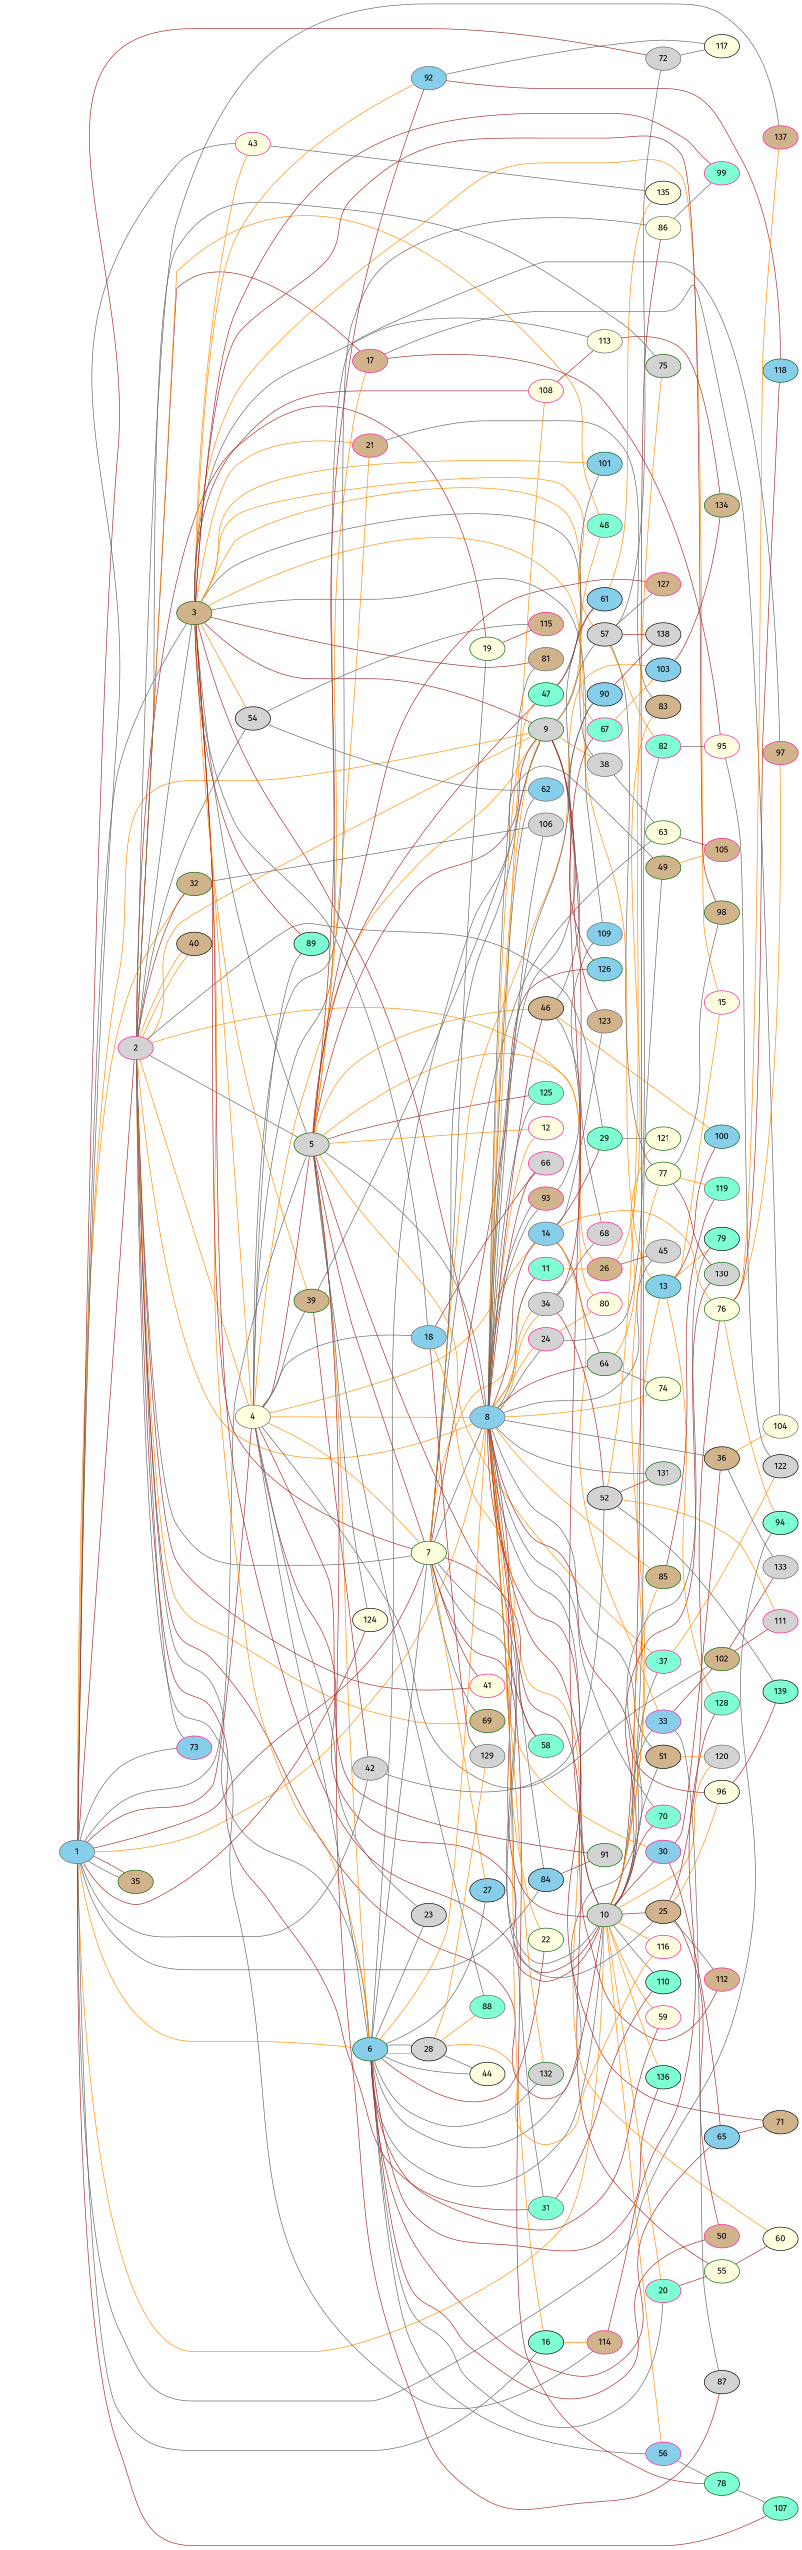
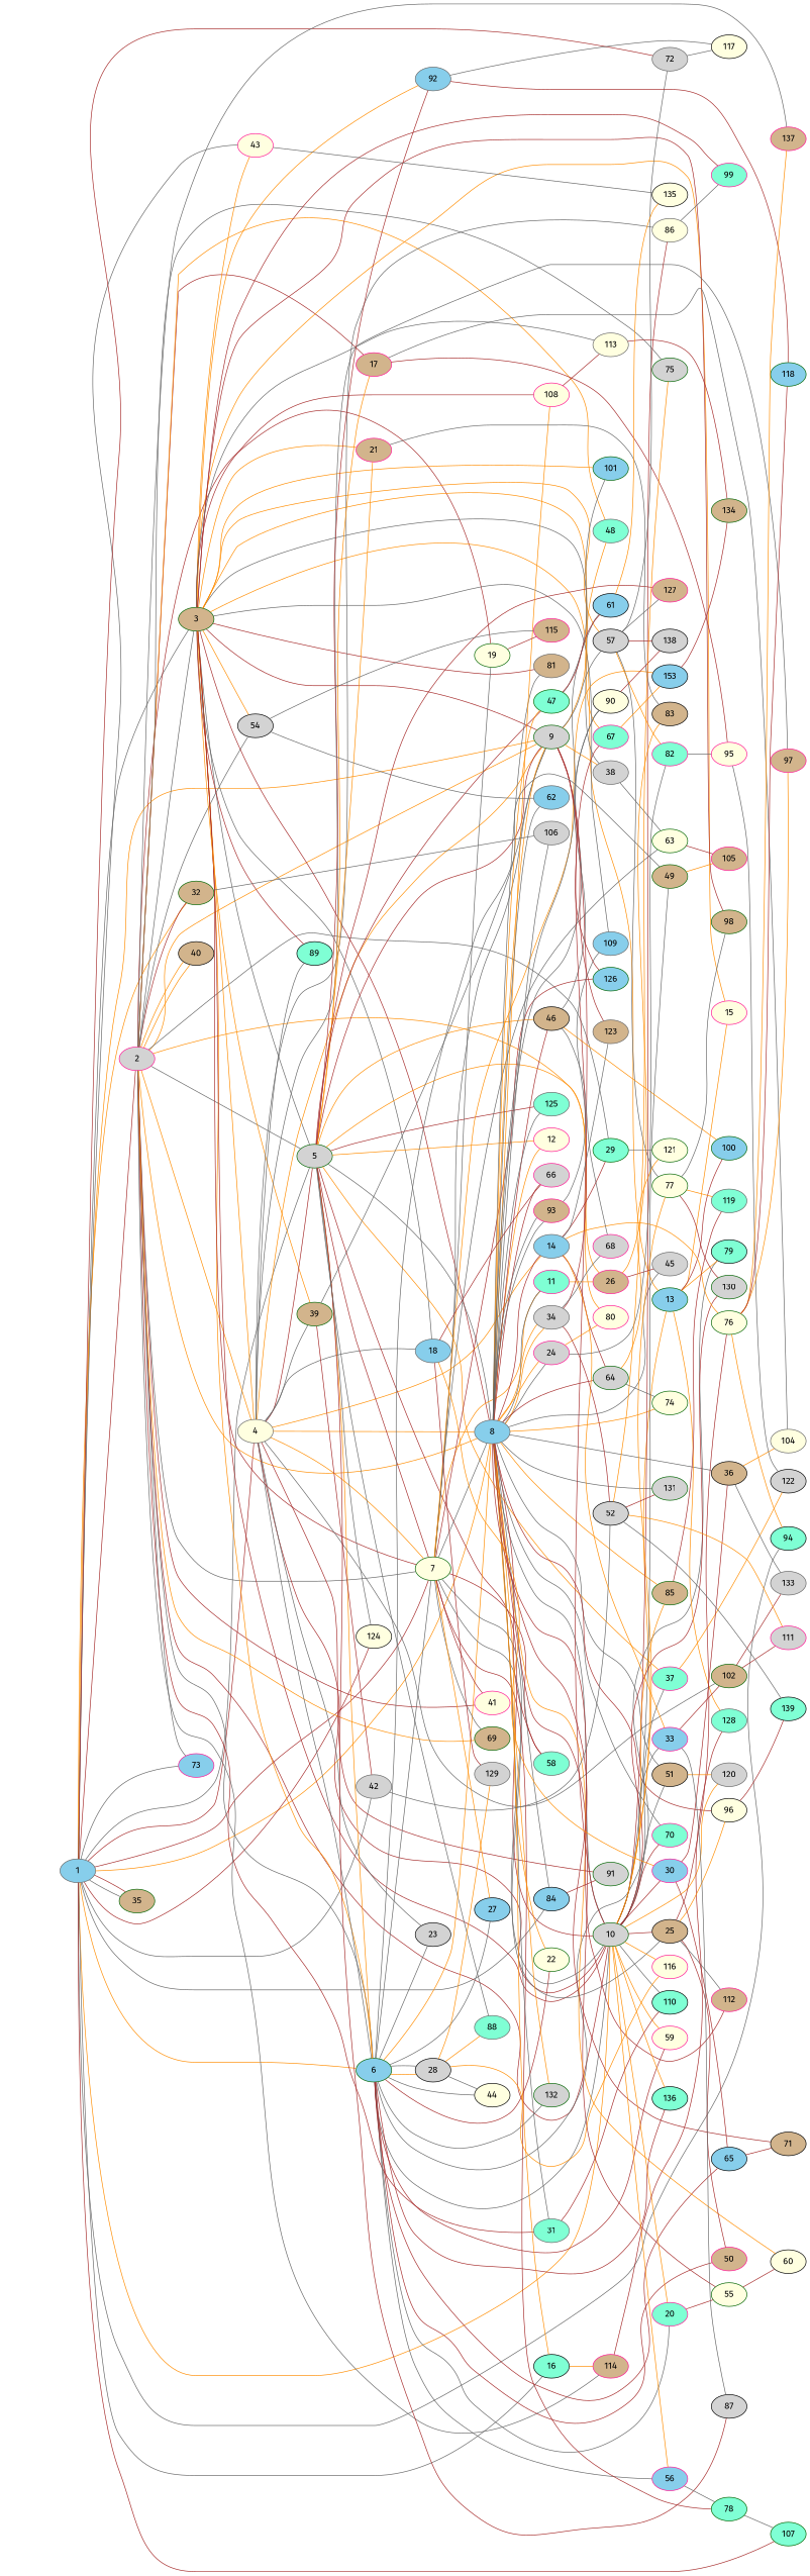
  graph {
    fontname="Fira Sans"
    rankdir=LR
    node [color=darkgreen fillcolor=lightgrey fontname="Fira Sans" style=filled]
    edge [color=gray40 fontname="Fira Sans"]
    1 [color=gray40 fillcolor=skyblue]
    2 [color=deeppink]
    3 [fillcolor=tan]
    4 [color=gray40 fillcolor=lightyellow]
    5
    6 [fillcolor=skyblue]
    7 [fillcolor=lightyellow]
    8 [color=gray40 fillcolor=skyblue]
    9
    10
    16 [color=black fillcolor=aquamarine]
    32 [fillcolor=tan]
    35 [fillcolor=tan]
    42 [color=gray40]
    43 [color=deeppink fillcolor=lightyellow]
    72 [color=gray40]
    73 [color=deeppink fillcolor=skyblue]
    84 [color=black fillcolor=skyblue]
    94 [color=black fillcolor=aquamarine]
    107 [fillcolor=aquamarine]
    124 [color=black fillcolor=lightyellow]
    17 [color=deeppink fillcolor=tan]
    19 [fillcolor=lightyellow]
    29 [fillcolor=aquamarine]
    31 [color=gray40 fillcolor=aquamarine]
    40 [color=black fillcolor=tan]
    41 [color=deeppink fillcolor=lightyellow]
    48 [color=gray40 fillcolor=aquamarine]
    54 [color=black]
    69 [fillcolor=tan]
    75
    80 [color=deeppink fillcolor=lightyellow]
    114 [color=deeppink fillcolor=tan]
    137 [color=deeppink fillcolor=tan]
    13 [fillcolor=skyblue]
    15 [color=deeppink fillcolor=lightyellow]
    18 [color=gray40 fillcolor=skyblue]
    21 [color=deeppink fillcolor=tan]
    38 [color=gray40]
    39 [fillcolor=tan]
    57 [color=black]
    67 [color=deeppink fillcolor=aquamarine]
    81 [color=gray40 fillcolor=tan]
    89 [color=black fillcolor=aquamarine]
    92 [color=gray40 fillcolor=skyblue]
    98 [fillcolor=tan]
    99 [color=deeppink fillcolor=aquamarine]
    101 [fillcolor=skyblue]
    108 [color=deeppink fillcolor=lightyellow]
    109 [color=gray40 fillcolor=skyblue]
    113 [color=gray40 fillcolor=lightyellow]
    14 [color=gray40 fillcolor=skyblue]
    23 [color=black]
    86 [color=gray40 fillcolor=lightyellow]
    91
    97 [color=deeppink fillcolor=tan]
    102 [fillcolor=tan]
    12 [color=deeppink fillcolor=lightyellow]
    26 [color=deeppink fillcolor=tan]
    37 [color=deeppink fillcolor=aquamarine]
    46 [color=black fillcolor=tan]
    47 [fillcolor=aquamarine]
    87 [color=black]
    88 [color=gray40 fillcolor=aquamarine]
    125 [color=gray40 fillcolor=aquamarine]
    127 [color=deeppink fillcolor=tan]
    20 [color=deeppink fillcolor=aquamarine]
    22 [fillcolor=lightyellow]
    27 [color=black fillcolor=skyblue]
    28 [color=black]
    44 [color=black fillcolor=lightyellow]
    50 [color=deeppink fillcolor=tan]
    56 [color=deeppink fillcolor=skyblue]
    59 [color=deeppink fillcolor=lightyellow]
    65 [color=black fillcolor=skyblue]
    79 [color=black fillcolor=aquamarine]
    132
    136 [color=black fillcolor=aquamarine]
    11 [color=deeppink fillcolor=aquamarine]
    25 [color=black fillcolor=tan]
    58 [color=gray40 fillcolor=aquamarine]
    63 [fillcolor=lightyellow]
    78 [fillcolor=aquamarine]
-   103 [color=black fillcolor=skyblue]
+   103 [color=black fillcolor=skyblue label=153]
    126 [fillcolor=skyblue]
    24 [color=deeppink]
    34 [color=gray40]
    36 [color=black fillcolor=tan]
    45 [color=gray40]
    51 [color=black fillcolor=tan]
    55 [fillcolor=lightyellow]
    60 [color=black fillcolor=lightyellow]
    61 [color=black fillcolor=skyblue]
    62 [color=gray40 fillcolor=skyblue]
    64
    66 [color=deeppink]
    70 [color=deeppink fillcolor=aquamarine]
    71 [color=black fillcolor=tan]
    74 [fillcolor=lightyellow]
    85 [fillcolor=tan]
-   90 [color=black fillcolor=skyblue]
+   90 [color=black fillcolor=lightyellow]
    93 [color=deeppink fillcolor=tan]
    96 [color=black fillcolor=lightyellow]
    106 [color=gray40]
    112 [color=deeppink fillcolor=tan]
    131
    123 [color=gray40 fillcolor=tan]
    30 [color=deeppink fillcolor=skyblue]
    33 [color=deeppink fillcolor=skyblue]
    49 [fillcolor=tan]
    77 [fillcolor=lightyellow]
    110 [color=black fillcolor=aquamarine]
    116 [color=deeppink fillcolor=lightyellow]
    120 [color=gray40]
    130
    52 [color=black]
    135 [color=black fillcolor=lightyellow]
    117 [color=black fillcolor=lightyellow]
    95 [color=deeppink fillcolor=lightyellow]
    104 [color=gray40 fillcolor=lightyellow]
    115 [color=deeppink fillcolor=tan]
    121 [fillcolor=lightyellow]
    128 [color=gray40 fillcolor=aquamarine]
    100 [fillcolor=skyblue]
    129 [color=gray40]
    83 [color=black fillcolor=tan]
    82 [color=deeppink fillcolor=aquamarine]
    138 [color=black]
    118 [fillcolor=skyblue]
    134 [fillcolor=tan]
    76 [fillcolor=lightyellow]
    133 [color=gray40]
    111 [color=deeppink]
    122 [color=black]
    68 [color=deeppink]
    105 [color=deeppink fillcolor=tan]
    119 [color=gray40 fillcolor=aquamarine]
    139 [color=black fillcolor=aquamarine]
    1 -- 2 [color=brown]
    1 -- 3
    1 -- 4 [color=brown]
    1 -- 5
    1 -- 6 [color=darkorange]
    1 -- 7 [color=brown]
    1 -- 8 [color=darkorange]
    1 -- 9 [color=darkorange]
    1 -- 10 [color=darkorange]
    1 -- 16
    1 -- 32 [color=darkorange]
    1 -- 35
    1 -- 35 [color=brown]
    1 -- 42
    1 -- 43
    1 -- 72 [color=brown]
    1 -- 73
    1 -- 84
    1 -- 94
    1 -- 107 [color=brown]
    1 -- 124 [color=brown]
    2 -- 3
    2 -- 4 [color=darkorange]
    2 -- 5
    2 -- 6
    2 -- 7
    2 -- 8 [color=darkorange]
    2 -- 9 [color=darkorange]
    2 -- 10 [color=brown]
    2 -- 32 [color=brown]
    2 -- 73
    2 -- 17 [color=brown]
    2 -- 19 [color=brown]
    2 -- 29
    2 -- 31 [color=brown]
    2 -- 40 [color=darkorange]
    2 -- 40 [color=darkorange]
    2 -- 41 [color=brown]
    2 -- 48 [color=darkorange]
    2 -- 54
    2 -- 69 [color=darkorange]
    2 -- 75
    2 -- 80 [color=darkorange]
    2 -- 114
    2 -- 137
    3 -- 4 [color=darkorange]
    3 -- 5
    3 -- 6 [color=darkorange]
    3 -- 7 [color=brown]
    3 -- 8 [color=brown]
    3 -- 9 [color=brown]
    3 -- 10 [color=brown]
    3 -- 43 [color=darkorange]
    3 -- 54 [color=darkorange]
    3 -- 13 [color=darkorange]
    3 -- 15 [color=darkorange]
    3 -- 18
    3 -- 21 [color=darkorange]
    3 -- 38
    3 -- 39 [color=darkorange]
    3 -- 57 [color=darkorange]
    3 -- 67 [color=darkorange]
    3 -- 81 [color=brown]
    3 -- 89 [color=brown]
    3 -- 92 [color=darkorange]
    3 -- 98 [color=brown]
    3 -- 99 [color=brown]
    3 -- 101 [color=darkorange]
    3 -- 108 [color=brown]
    3 -- 109
    3 -- 113
    4 -- 5 [color=brown]
    4 -- 6
    4 -- 7 [color=darkorange]
    4 -- 8 [color=darkorange]
    4 -- 9 [color=darkorange]
    4 -- 10 [color=brown]
    4 -- 18
    4 -- 39
    4 -- 89
    4 -- 14 [color=darkorange]
    4 -- 23
    4 -- 86
    4 -- 91 [color=brown]
    4 -- 97
    4 -- 102
    5 -- 6 [color=darkorange]
    5 -- 7 [color=brown]
    5 -- 8
    5 -- 9 [color=brown]
    5 -- 10 [color=brown]
    5 -- 124
    5 -- 17 [color=darkorange]
    5 -- 21 [color=darkorange]
    5 -- 92 [color=brown]
    5 -- 12 [color=darkorange]
    5 -- 26 [color=darkorange]
    5 -- 37 [color=darkorange]
    5 -- 46 [color=darkorange]
    5 -- 47 [color=brown]
    5 -- 87 [color=brown]
    5 -- 88
    5 -- 125 [color=brown]
    5 -- 127 [color=brown]
    6 -- 7
    6 -- 8 [color=darkorange]
    6 -- 9
    6 -- 10
    6 -- 23
    6 -- 20
    6 -- 22 [color=brown]
    6 -- 27
    6 -- 28 [color=darkorange]
    6 -- 28
    6 -- 44
    6 -- 50 [color=brown]
    6 -- 56
    6 -- 59 [color=brown]
    6 -- 65 [color=brown]
    6 -- 79
    6 -- 132
    6 -- 136 [color=brown]
    7 -- 8
    7 -- 9
    7 -- 10
    7 -- 19
    7 -- 41 [color=brown]
    7 -- 69
    7 -- 27 [color=darkorange]
    7 -- 11 [color=darkorange]
    7 -- 25
    7 -- 58 [color=brown]
    7 -- 63
    7 -- 78 [color=brown]
    7 -- 103 [color=darkorange]
    7 -- 126 [color=brown]
    8 -- 9 [color=darkorange]
    8 -- 10
    8 -- 16 [color=darkorange]
    8 -- 84
    8 -- 31
    8 -- 81
    8 -- 108 [color=darkorange]
    8 -- 14 [color=brown]
    8 -- 12 [color=darkorange]
    8 -- 46 [color=brown]
    8 -- 47 [color=darkorange]
    8 -- 125
    8 -- 22 [color=darkorange]
    8 -- 132 [color=darkorange]
    8 -- 11
    8 -- 58 [color=brown]
    8 -- 24
    8 -- 24 [color=darkorange]
    8 -- 34 [color=darkorange]
    8 -- 34 [color=darkorange]
    8 -- 36
    8 -- 45
    8 -- 51
    8 -- 55 [color=brown]
    8 -- 60 [color=darkorange]
    8 -- 61
    8 -- 62
    8 -- 64 [color=brown]
    8 -- 66 [color=brown]
    8 -- 70
    8 -- 71 [color=brown]
    8 -- 74 [color=darkorange]
    8 -- 85 [color=darkorange]
    8 -- 90
    8 -- 93
    8 -- 93
    8 -- 96 [color=brown]
    8 -- 106
    8 -- 112 [color=brown]
    8 -- 131
    9 -- 10 [color=brown]
    9 -- 48 [color=darkorange]
    9 -- 38 [color=darkorange]
    9 -- 57
    9 -- 126 [color=brown]
    9 -- 123 [color=brown]
    10 -- 13 [color=darkorange]
    10 -- 86 [color=brown]
    10 -- 37
    10 -- 20 [color=darkorange]
    10 -- 56 [color=darkorange]
    10 -- 59 [color=darkorange]
    10 -- 136 [color=darkorange]
    10 -- 25 [color=brown]
    10 -- 51
    10 -- 70 [color=brown]
    10 -- 85 [color=darkorange]
    10 -- 30 [color=brown]
    10 -- 33
    10 -- 49
    10 -- 77 [color=darkorange]
    10 -- 110
    10 -- 116 [color=darkorange]
    10 -- 120 [color=darkorange]
    10 -- 130 [color=brown]
    16 -- 114 [color=darkorange]
    32 -- 106
    42 -- 52
    43 -- 135
    72 -- 117
    84 -- 91 [color=brown]
    17 -- 95 [color=brown]
    17 -- 104
    19 -- 115 [color=brown]
    29 -- 121
    31 -- 110 [color=brown]
    54 -- 62
    54 -- 115
    114 -- 128 [color=brown]
    13 -- 15 [color=darkorange]
    13 -- 79 [color=darkorange]
    13 -- 128 [color=darkorange]
    13 -- 100 [color=brown]
    18 -- 66 [color=brown]
    18 -- 30 [color=darkorange]
    18 -- 129 [color=brown]
    21 -- 83
    38 -- 63
    39 -- 42 [color=brown]
    39 -- 49
    57 -- 72
    57 -- 127
    57 -- 77
    57 -- 82 [color=darkorange]
    57 -- 138 [color=brown]
    67 -- 103 [color=darkorange]
    92 -- 117
    92 -- 118 [color=brown]
    108 -- 113 [color=brown]
    113 -- 134 [color=brown]
    14 -- 29 [color=brown]
    14 -- 64 [color=brown]
    14 -- 123
    14 -- 33 [color=darkorange]
    14 -- 76 [color=darkorange]
    86 -- 99
    102 -- 133 [color=brown]
    102 -- 111 [color=brown]
    26 -- 45 [color=brown]
    26 -- 83 [color=darkorange]
    37 -- 122 [color=darkorange]
    46 -- 90
    46 -- 100 [color=darkorange]
    46 -- 68
    47 -- 101
    47 -- 61 [color=brown]
    20 -- 55 [color=brown]
    28 -- 88 [color=darkorange]
    28 -- 44
    28 -- 116 [color=darkorange]
    28 -- 129 [color=darkorange]
    56 -- 78
    65 -- 71 [color=brown]
    11 -- 26 [color=darkorange]
    25 -- 50 [color=brown]
    25 -- 96 [color=darkorange]
    25 -- 112
    25 -- 76 [color=brown]
    63 -- 105 [color=brown]
    78 -- 107
    103 -- 134 [color=brown]
    24 -- 80 [color=darkorange]
    24 -- 82
    34 -- 67 [color=brown]
    34 -- 52 [color=brown]
    34 -- 68
    36 -- 104 [color=darkorange]
    36 -- 133
    51 -- 120 [color=darkorange]
    55 -- 60 [color=brown]
    61 -- 135 [color=darkorange]
    64 -- 74
    64 -- 121 [color=darkorange]
    85 -- 119 [color=brown]
    90 -- 138 [color=brown]
    93 -- 109
    96 -- 139 [color=brown]
    30 -- 65 [color=brown]
    30 -- 36 [color=brown]
    33 -- 102 [color=brown]
    33 -- 87
    49 -- 105 [color=darkorange]
    77 -- 98
    77 -- 130 [color=brown]
    77 -- 119 [color=darkorange]
    52 -- 75 [color=darkorange]
    52 -- 131 [color=brown]
    52 -- 111 [color=darkorange]
    52 -- 139
    95 -- 122
    82 -- 95
    76 -- 94 [color=darkorange]
    76 -- 137 [color=darkorange]
    76 -- 97 [color=darkorange]
    76 -- 118 [color=brown]
  }
